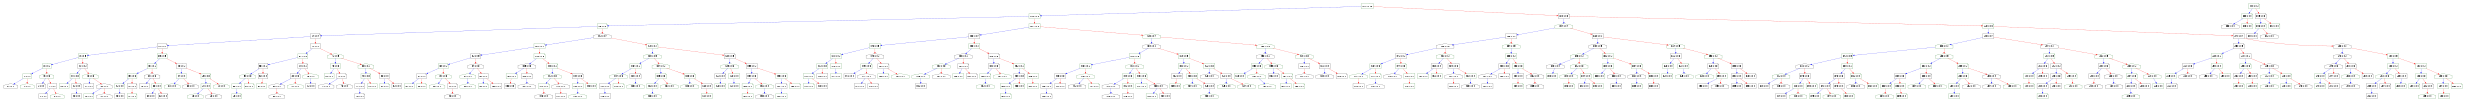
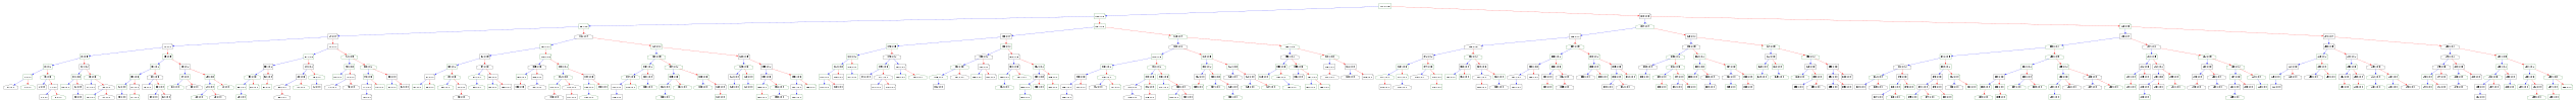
  digraph {
    fontname=Lato
    node [color=darkgreen fontname=Lato shape=note]
    edge [color=blue fontname=Lato]
    n1 [label="266, h = 10" shape=folder]
    n2 [label="160, h = 9"]
    n3 [color=black label="361, h = 9"]
    n4 [label="85, h = 8"]
    n5 [label="207, h = 8" shape=folder]
    n6 [label="317, h = 7" shape=house]
    n7 [label="443, h = 8"]
    n8 [color=black label="47, h = 7"]
    n9 [color=black label="124, h = 7" shape=house]
    n10 [color=black label="183, h = 7"]
    n11 [label="248, h = 7" shape=house]
    n12 [color=black label="295, h = 6" shape=folder]
    n13 [color=black label="340, h = 6" shape=folder]
    n14 [color=black label="410, h = 7" shape=folder]
    n15 [color=black label="471, h = 7" shape=folder]
    n16 [color=black label="22, h = 6"]
    n17 [color=black label="66, h = 6" shape=folder]
    n18 [label="101, h = 6"]
    n19 [label="142, h = 6"]
    n20 [label="173, h = 5" shape=folder]
    n21 [label="193, h = 6" shape=folder]
    n22 [color=black label="232, h = 6" shape=house]
    n23 [label="259, h = 5" shape=house]
    n24 [label="9, h = 5" shape=folder]
    n25 [label="35, h = 5"]
    n26 [label="57, h = 5"]
    n27 [label="74, h = 5" shape=house]
    n28 [color=black label="94, h = 5"]
    n29 [label="110, h = 5"]
    n30 [label="132, h = 5" shape=house]
    n31 [color=black label="149, h = 5"]
    n32 [label="3, h = 4" shape=folder]
    n33 [color=black label="16, h = 4"]
    n34 [label="28, h = 4"]
    n35 [color=black label="39, h = 4" shape=folder]
    n36 [color=black label="53, h = 4" shape=folder]
    n37 [color=black label="62, h = 4"]
    n38 [label="70, h = 3" shape=folder]
    n39 [label="80, h = 4" shape=house]
    n40 [label="1, h = 2"]
    n41 [label="5, h = 3" shape=house]
    n42 [label="11, h = 3"]
    n43 [label="18, h = 3" shape=house]
    n44 [label="25, h = 3" shape=folder]
    n45 [color=black label="31, h = 3" shape=house]
    n46 [label="37, h = 2" shape=folder]
    n47 [label="45, h = 3"]
    n48 [color=black label="0, h = 1" shape=house]
    n49 [label="2, h = 1" shape=house]
    n50 [color=black label="4, h = 1"]
    n51 [color=black label="7, h = 2" shape=folder]
    n52 [label="10, h = 1" shape=folder]
    n53 [color=black label="14, h = 2"]
    n54 [color=black label="17, h = 1" shape=folder]
    n55 [color=black label="20, h = 2" shape=house]
    n56 [color=black label="6, h = 1" shape=folder]
    n57 [label="8, h = 1" shape=house]
    n58 [color=black label="13, h = 1" shape=folder]
    n59 [label="19, h = 1"]
    n60 [color=black label="21, h = 1" shape=house]
    n61 [label="24, h = 2"]
    n62 [color=black label="26, h = 2"]
    n63 [color=black label="29, h = 1" shape=folder]
    n64 [label="33, h = 2" shape=folder]
    n65 [label="36, h = 1" shape=house]
    n66 [color=black label="38, h = 1" shape=house]
    n67 [label="41, h = 2" shape=folder]
    n68 [label="46, h = 1" shape=house]
    n69 [color=black label="23, h = 1" shape=folder]
    n70 [label="27, h = 1"]
    n71 [color=black label="32, h = 1" shape=folder]
    n72 [color=black label="34, h = 1"]
    n73 [label="40, h = 1" shape=house]
    n74 [color=black label="43, h = 1" shape=house]
    n75 [label="51, h = 3" shape=house]
    n76 [color=black label="54, h = 2"]
    n77 [color=black label="60, h = 3"]
    n78 [label="65, h = 2" shape=house]
    n79 [label="69, h = 1" shape=folder]
    n80 [color=black label="72, h = 2"]
    n81 [label="78, h = 3"]
    n82 [color=black label="83, h = 2" shape=folder]
    n83 [label="50, h = 2" shape=folder]
    n84 [label="52, h = 1"]
    n85 [label="56, h = 1" shape=folder]
    n86 [color=black label="58, h = 2" shape=house]
    n87 [label="61, h = 1" shape=house]
    n88 [color=black label="64, h = 1" shape=folder]
    n89 [label="48, h = 1"]
    n90 [color=black label="59, h = 1" shape=house]
    n91 [color=black label="71, h = 1" shape=house]
    n92 [color=black label="73, h = 1" shape=house]
    n93 [color=black label="77, h = 2" shape=folder]
    n94 [label="79, h = 1" shape=folder]
    n95 [label="82, h = 1"]
    n96 [color=black label="84, h = 1" shape=folder]
    n97 [color=black label="75, h = 1"]
    n98 [label="89, h = 4"]
    n99 [color=black label="97, h = 3" shape=house]
    n100 [color=black label="105, h = 3" shape=house]
    n101 [label="118, h = 4"]
    n102 [label="129, h = 4"]
    n103 [label="137, h = 4" shape=house]
    n104 [label="145, h = 3" shape=house]
    n105 [color=black label="155, h = 4" shape=folder]
    n106 [color=black label="87, h = 2"]
    n107 [label="91, h = 3" shape=house]
    n108 [label="96, h = 2" shape=house]
    n109 [color=black label="99, h = 2" shape=folder]
    n110 [label="102, h = 2"]
    n111 [color=black label="108, h = 2"]
    n112 [label="114, h = 3" shape=house]
    n113 [color=black label="122, h = 3"]
    n114 [label="86, h = 1" shape=folder]
    n115 [label="88, h = 1"]
    n116 [label="90, h = 1" shape=house]
    n117 [color=black label="92, h = 2"]
    n118 [label="95, h = 1" shape=house]
    n119 [label="98, h = 1"]
    n120 [color=black label="100, h = 1" shape=folder]
    n121 [color=black label="93, h = 1" shape=house]
    n122 [color=black label="103, h = 9"]
    n123 [color=black label="107, h = 1" shape=house]
    n124 [label="112, h = 2"]
    n125 [color=black label="116, h = 2" shape=house]
    n126 [label="120, h = 2" shape=folder]
    n127 [label="123, h = 1"]
    n128 [color=black label="113, h = 1" shape=house]
    n129 [color=black label="117, h = 1" shape=folder]
    n130 [label="119, h = 1" shape=house]
    n131 [label="127, h = 3" shape=house]
    n132 [color=black label="131, h = 2"]
    n133 [label="135, h = 3"]
    n134 [label="139, h = 3"]
    n135 [color=black label="144, h = 2"]
    n136 [label="148, h = 2" shape=folder]
    n137 [color=black label="152, h = 3" shape=folder]
    n138 [label="158, h = 3" shape=folder]
    n139 [color=black label="126, h = 2"]
    n140 [label="128, h = 1"]
    n141 [label="130, h = 1" shape=house]
    n142 [label="134, h = 2" shape=folder]
    n143 [label="136, h = 1" shape=house]
    n144 [label="138, h = 1" shape=house]
    n145 [color=black label="140, h = 2"]
    n146 [color=black label="125, h = 1" shape=folder]
    n147 [label="133, h = 1" shape=house]
    n148 [label="141, h = 1" shape=folder]
    n149 [label="143, h = 1"]
    n150 [label="146, h = 1" shape=folder]
    n151 [label="150, h = 2"]
    n152 [label="154, h = 2" shape=house]
    n153 [color=black label="157, h = 2"]
    n154 [label="159, h = 1"]
    n155 [label="151, h = 1" shape=folder]
    n156 [color=black label="153, h = 1" shape=house]
    n157 [label="156, h = 1" shape=folder]
    n158 [label="166, h = 4"]
    n159 [color=black label="179, h = 4" shape=house]
    n160 [color=black label="188, h = 4" shape=house]
    n161 [color=black label="198, h = 5"]
    n162 [label="218, h = 5"]
    n163 [label="242, h = 5" shape=folder]
    n164 [color=black label="253, h = 4" shape=house]
    n165 [label="262, h = 3" shape=house]
    n166 [label="164, h = 3"]
    n167 [label="169, h = 2" shape=folder]
    n168 [label="175, h = 3"]
    n169 [color=black label="181, h = 2"]
    n170 [label="186, h = 3" shape=house]
    n171 [color=black label="191, h = 2"]
    n172 [color=black label="196, h = 3"]
    n173 [label="204, h = 4"]
    n174 [label="162, h = 2"]
    n175 [color=black label="165, h = 1" shape=folder]
    n176 [label="167, h = 1" shape=folder]
    n177 [color=black label="174, h = 1" shape=folder]
    n178 [color=black label="177, h = 2" shape=house]
    n179 [label="180, h = 1"]
    n180 [label="182, h = 1" shape=house]
    n181 [label="161, h = 1"]
    n182 [color=black label="163, h = 1" shape=folder]
    n183 [color=black label="176, h = 1" shape=folder]
    n184 [color=black label="178, h = 1"]
    n185 [label="185, h = 2" shape=house]
    n186 [color=black label="187, h = 1" shape=house]
    n187 [label="190, h = 1" shape=folder]
    n188 [color=black label="192, h = 1"]
    n189 [label="195, h = 2"]
    n190 [label="197, h = 1" shape=house]
    n191 [color=black label="202, h = 3"]
    n192 [label="205, h = 2" shape=folder]
    n193 [color=black label="184, h = 1" shape=folder]
    n194 [label="194, h = 1" shape=house]
    n195 [label="200, h = 2"]
    n196 [label="203, h = 1"]
    n197 [label="206, h = 1" shape=folder]
    n198 [label="199, h = 1"]
    n199 [label="213, h = 4" shape=folder]
    n200 [label="226, h = 4" shape=house]
    n201 [label="236, h = 4" shape=folder]
    n202 [label="244, h = 3" shape=folder]
    n203 [label="250, h = 3"]
    n204 [label="255, h = 3" shape=house]
    n205 [color=black label="260, h = 2" shape=folder]
    n206 [color=black label="264, h = 2" shape=folder]
    n207 [color=black label="210, h = 3" shape=folder]
    n208 [label="215, h = 2" shape=house]
    n209 [label="222, h = 3" shape=folder]
    n210 [label="228, h = 3"]
    n211 [color=black label="234, h = 2" shape=folder]
    n212 [label="238, h = 3" shape=folder]
    n213 [color=black label="243, h = 1" shape=house]
    n214 [color=black label="246, h = 2"]
    n215 [color=black label="209, h = 2" shape=folder]
    n216 [color=black label="211, h = 1" shape=folder]
    n217 [color=black label="214, h = 1" shape=house]
    n218 [label="217, h = 1"]
    n219 [color=black label="221, h = 2" shape=house]
    n220 [label="224, h = 2" shape=folder]
    n221 [label="227, h = 1" shape=folder]
    n222 [color=black label="230, h = 2" shape=house]
    n223 [color=black label="208, h = 1"]
    n224 [color=black label="220, h = 1" shape=house]
    n225 [color=black label="225, h = 1" shape=folder]
    n226 [label="229, h = 1"]
    n227 [color=black label="231, h = 1" shape=folder]
    n228 [label="235, h = 1"]
    n229 [label="237, h = 1" shape=house]
    n230 [color=black label="240, h = 2"]
    n231 [label="245, h = 1" shape=house]
    n232 [label="247, h = 1" shape=house]
    n233 [label="239, h = 1" shape=house]
    n234 [label="249, h = 1"]
    n235 [label="252, h = 2" shape=house]
    n236 [color=black label="254, h = 1"]
    n237 [label="257, h = 2"]
    n238 [color=black label="261, h = 1" shape=house]
    n239 [color=black label="263, h = 1" shape=house]
    n240 [color=black label="265, h = 1"]
    n241 [label="251, h = 1" shape=house]
    n242 [label="256, h = 1" shape=folder]
    n243 [label="258, h = 1"]
    n244 [color=black label="280, h = 5" shape=house]
    n245 [label="307, h = 5" shape=house]
    n246 [color=black label="329, h = 5" shape=house]
    n247 [label="347, h = 5" shape=house]
    n248 [label="388, h = 6" shape=house]
    n249 [color=black label="427, h = 6" shape=house]
    n250 [color=black label="453, h = 5"]
    n251 [color=black label="483, h = 6" shape=house]
    n252 [color=black label="274, h = 4"]
    n253 [label="286, h = 4" shape=house]
    n254 [label="300, h = 4" shape=folder]
    n255 [label="311, h = 4"]
    n256 [label="320, h = 4" shape=house]
    n257 [label="334, h = 4" shape=folder]
    n258 [color=black label="344, h = 3" shape=folder]
    n259 [label="353, h = 4" shape=house]
    n260 [label="269, h = 3"]
    n261 [label="277, h = 3"]
    n262 [color=black label="283, h = 2"]
    n263 [color=black label="292, h = 3" shape=folder]
    n264 [color=black label="298, h = 3" shape=folder]
    n265 [label="303, h = 3" shape=folder]
    n266 [label="309, h = 2"]
    n267 [color=black label="315, h = 3"]
    n268 [label="267, h = 2" shape=house]
    n269 [label="271, h = 2"]
    n270 [color=black label="275, h = 1" shape=house]
    n271 [label="278, h = 2" shape=folder]
    n272 [label="282, h = 1"]
    n273 [label="284, h = 1" shape=folder]
    n274 [color=black label="287, h = 2" shape=house]
    n275 [label="294, h = 2" shape=folder]
    n276 [color=black label="268, h = 1" shape=folder]
    n277 [color=black label="270, h = 1" shape=house]
    n278 [label="279, h = 1" shape=folder]
    n279 [color=black label="289, h = 1" shape=folder]
    n280 [color=black label="293, h = 1" shape=house]
    n281 [color=black label="297, h = 2" shape=house]
    n282 [color=black label="299, h = 1"]
    n283 [color=black label="301, h = 2" shape=folder]
    n284 [color=black label="304, h = 2" shape=house]
    n285 [color=black label="303, h = 1" shape=house]
    n286 [label="310, h = 1"]
    n287 [label="313, h = 2"]
    n288 [label="316, h = 1"]
    n289 [color=black label="296, h = 1" shape=folder]
    n290 [label="302, h = 1"]
    n291 [color=black label="305, h = 1" shape=house]
    n292 [color=black label="312, h = 1" shape=folder]
    n293 [color=black label="314, h = 1" shape=house]
    n294 [color=black label="319, h = 2" shape=house]
    n295 [label="324, h = 3" shape=house]
    n296 [label="331, h = 3" shape=folder]
    n297 [label="337, h = 3"]
    n298 [label="343, h = 2"]
    n299 [label="346, h = 2"]
    n300 [color=black label="349, h = 3"]
    n301 [color=black label="359, h = 3" shape=folder]
    n302 [label="318, h = 1" shape=folder]
    n303 [label="321, h = 2" shape=house]
    n304 [label="327, h = 2"]
    n305 [label="330, h = 1"]
    n306 [color=black label="333, h = 2" shape=house]
    n307 [color=black label="336, h = 2" shape=house]
    n308 [label="338, h = 2" shape=folder]
    n309 [label="323, h = 1"]
    n310 [color=black label="326, h = 1" shape=folder]
    n311 [label="328, h = 1" shape=folder]
    n312 [color=black label="332, h = 1"]
    n313 [label="335, h = 1"]
    n314 [color=black label="339, h = 1"]
    n315 [label="342, h = 1"]
    n316 [label="345, h = 1" shape=house]
    n317 [label="348, h = 1" shape=house]
    n318 [label="351, h = 2" shape=folder]
    n319 [color=black label="356, h = 2" shape=folder]
    n320 [color=black label="360, h = 1"]
    n321 [color=black label="350, h = 1" shape=folder]
    n322 [color=black label="352, h = 1" shape=house]
    n323 [color=black label="355, h = 1"]
    n324 [color=black label="358, h = 1" shape=folder]
    n325 [label="374, h = 5" shape=folder]
    n326 [label="400, h = 5" shape=house]
    n327 [label="416, h = 5"]
    n328 [label="434, h = 5" shape=house]
    n329 [label="449, h = 4"]
    n330 [color=black label="461, h = 4" shape=folder]
    n331 [color=black label="478, h = 4" shape=house]
    n332 [label="491, h = 5" shape=folder]
    n333 [color=black label="366, h = 4" shape=house]
    n334 [label="382, h = 4" shape=folder]
    n335 [label="396, h = 4" shape=folder]
    n336 [label="405, h = 4"]
    n337 [color=black label="414, h = 3" shape=folder]
    n338 [color=black label="424, h = 4"]
    n339 [color=black label="431, h = 3"]
    n340 [label="439, h = 4" shape=house]
    n341 [label="364, h = 2" shape=house]
    n342 [color=black label="370, h = 3" shape=folder]
    n343 [color=black label="378, h = 3" shape=folder]
    n344 [label="384, h = 2"]
    n345 [color=black label="392, h = 3" shape=folder]
    n346 [color=black label="398, h = 2"]
    n347 [label="403, h = 3" shape=folder]
    n348 [color=black label="408, h = 2" shape=house]
    n349 [color=black label="362, h = 1"]
    n350 [color=black label="365, h = 1" shape=house]
    n351 [label="368, h = 2" shape=folder]
    n352 [label="373, h = 1"]
    n353 [color=black label="376, h = 2"]
    n354 [color=black label="379, h = 2" shape=folder]
    n355 [color=black label="383, h = 1" shape=house]
    n356 [label="386, h = 1"]
    n357 [color=black label="367, h = 1"]
    n358 [label="369, h = 1" shape=house]
    n359 [label="375, h = 1" shape=folder]
    n360 [label="377, h = 1" shape=house]
    n361 [label="381, h = 1"]
    n362 [label="389, h = 2"]
    n363 [label="393, h = 2" shape=folder]
    n364 [label="397, h = 1" shape=house]
    n365 [label="399, h = 1" shape=house]
    n366 [label="402, h = 2"]
    n367 [color=black label="404, h = 1" shape=house]
    n368 [color=black label="407, h = 1" shape=house]
    n369 [label="409, h = 1" shape=house]
    n370 [label="391, h = 1" shape=house]
    n371 [label="395, h = 1"]
    n372 [label="401, h = 1" shape=folder]
    n373 [label="411, h = 2"]
    n374 [color=black label="415, h = 1" shape=folder]
    n375 [color=black label="420, h = 3"]
    n376 [label="425, h = 2"]
    n377 [color=black label="428, h = 2"]
    n378 [color=black label="433, h = 2" shape=house]
    n379 [label="437, h = 3"]
    n380 [label="442, h = 2" shape=house]
    n381 [label="412, h = 1"]
    n382 [color=black label="419, h = 2"]
    n383 [color=black label="423, h = 1" shape=folder]
    n384 [label="426, h = 1" shape=house]
    n385 [label="418, h = 1"]
    n386 [color=black label="429, h = 1" shape=house]
    n387 [color=black label="432, h = 1" shape=house]
    n388 [color=black label="436, h = 2"]
    n389 [color=black label="438, h = 1" shape=folder]
    n390 [label="440, h = 1" shape=folder]
    n391 [label="435, h = 1" shape=house]
    n392 [color=black label="446, h = 3" shape=folder]
    n393 [label="451, h = 2" shape=folder]
    n394 [label="458, h = 3"]
    n395 [color=black label="465, h = 3" shape=house]
    n396 [color=black label="475, h = 3" shape=house]
    n397 [color=black label="481, h = 3"]
    n398 [label="488, h = 4" shape=folder]
    n399 [label="496, h = 4" shape=folder]
    n400 [label="445, h = 2" shape=folder]
    n401 [color=black label="448, h = 1" shape=house]
    n402 [color=black label="450, h = 1" shape=house]
    n403 [label="452, h = 1" shape=folder]
    n404 [color=black label="454, h = 2" shape=folder]
    n405 [color=black label="459, h = 2"]
    n406 [label="464, h = 2" shape=house]
    n407 [label="469, h = 2"]
    n408 [color=black label="444, h = 1"]
    n409 [label="456, h = 1"]
    n410 [label="460, h = 1" shape=folder]
    n411 [label="463, h = 1" shape=house]
    n412 [label="468, h = 1" shape=folder]
    n413 [color=black label="470, h = 1" shape=house]
    n414 [label="473, h = 2"]
    n415 [color=black label="477, h = 1"]
    n416 [label="480, h = 2" shape=house]
    n417 [color=black label="482, h = 1"]
    n418 [label="486, h = 3" shape=house]
    n419 [color=black label="490, h = 2" shape=folder]
    n420 [label="493, h = 3" shape=folder]
    n421 [label="499, h = 3" shape=house]
    n422 [label="472, h = 1"]
    n423 [color=black label="474, h = 1" shape=folder]
    n424 [color=black label="479, h = 1" shape=house]
    n425 [color=black label="485, h = 2" shape=folder]
    n426 [color=black label="487, h = 1"]
    n427 [label="489, h = 1"]
    n428 [label="492, h = 1"]
    n429 [color=black label="494, h = 2"]
    n430 [label="497, h = 2" shape=folder]
    n431 [label="500, h = 1"]
    n432 [color=black label="484, h = 1" shape=folder]
    n433 [label="495, h = 1" shape=house]
    n434 [label="498, h = 1" shape=folder]
    n1 -> n2
    n1 -> n3 [color=red]
    n2 -> n4
    n2 -> n5 [color=red]
    n3 -> n6
    n3 -> n7 [color=red]
    n4 -> n8
    n4 -> n9 [color=red]
    n5 -> n10
    n5 -> n11 [color=red]
    n6 -> n12
    n6 -> n13 [color=red]
    n7 -> n14
    n7 -> n15 [color=red]
    n8 -> n16
    n8 -> n17 [color=red]
    n9 -> n18
    n9 -> n19 [color=red]
    n10 -> n20
    n10 -> n21 [color=red]
    n11 -> n22
    n11 -> n23 [color=red]
    n12 -> n244
    n12 -> n245 [color=red]
    n13 -> n246
    n13 -> n247 [color=red]
    n14 -> n248
    n14 -> n249 [color=red]
    n15 -> n250
    n15 -> n251 [color=red]
    n16 -> n24
    n16 -> n25 [color=red]
    n17 -> n26
    n17 -> n27 [color=red]
    n18 -> n28
    n18 -> n29 [color=red]
    n19 -> n30
    n19 -> n31 [color=red]
    n20 -> n158
    n20 -> n159 [color=red]
    n21 -> n160
    n21 -> n161 [color=red]
    n22 -> n162
    n22 -> n163 [color=red]
    n23 -> n164
    n23 -> n165 [color=red]
    n24 -> n32
    n24 -> n33 [color=red]
    n25 -> n34
    n25 -> n35 [color=red]
    n26 -> n36
    n26 -> n37 [color=red]
    n27 -> n38
    n27 -> n39 [color=red]
    n28 -> n98
    n28 -> n99 [color=red]
    n29 -> n100
    n29 -> n101 [color=red]
    n30 -> n102
    n30 -> n103 [color=red]
    n31 -> n104
    n31 -> n105 [color=red]
    n32 -> n40
    n32 -> n41 [color=red]
    n33 -> n42
    n33 -> n43 [color=red]
    n34 -> n44
    n34 -> n45 [color=red]
    n35 -> n46
    n35 -> n47 [color=red]
    n36 -> n75
    n36 -> n76 [color=red]
    n37 -> n77
    n37 -> n78 [color=red]
    n38 -> n79
    n38 -> n80 [color=red]
    n39 -> n81
    n39 -> n82 [color=red]
    n40 -> n48
    n40 -> n49 [color=red]
    n41 -> n50
    n41 -> n51 [color=red]
    n42 -> n52
    n42 -> n53 [color=red]
    n43 -> n54
    n43 -> n55 [color=red]
    n44 -> n61
    n44 -> n62 [color=red]
    n45 -> n63
    n45 -> n64 [color=red]
    n46 -> n65
    n46 -> n66 [color=red]
    n47 -> n67
    n47 -> n68 [color=red]
    n51 -> n56
    n51 -> n57 [color=red]
    n53 -> n58
    n55 -> n59
    n55 -> n60 [color=red]
    n61 -> n69
    n62 -> n70 [color=red]
    n64 -> n71
    n64 -> n72 [color=red]
    n67 -> n73
    n67 -> n74 [color=red]
    n75 -> n83
    n75 -> n84 [color=red]
    n76 -> n85 [color=red]
    n77 -> n86
    n77 -> n87 [color=red]
    n78 -> n88
    n80 -> n91
    n80 -> n92 [color=red]
    n81 -> n93
    n81 -> n94 [color=red]
    n82 -> n95
    n82 -> n96 [color=red]
    n83 -> n89
    n86 -> n90 [color=red]
    n93 -> n97
    n98 -> n106
    n98 -> n107 [color=red]
    n99 -> n108
    n99 -> n109 [color=red]
    n100 -> n110
    n100 -> n111 [color=red]
    n101 -> n112
    n101 -> n113 [color=red]
    n102 -> n131
    n102 -> n132 [color=red]
    n103 -> n133
    n103 -> n134 [color=red]
    n104 -> n135
    n104 -> n136 [color=red]
    n105 -> n137
    n105 -> n138 [color=red]
    n106 -> n114
    n106 -> n115 [color=red]
    n107 -> n116
    n107 -> n117 [color=red]
    n108 -> n118
    n109 -> n119
    n109 -> n120 [color=red]
    n110 -> n122 [color=red]
    n111 -> n123
    n112 -> n124
    n112 -> n125 [color=red]
    n113 -> n126
    n113 -> n127 [color=red]
    n117 -> n121 [color=red]
    n124 -> n128 [color=red]
    n125 -> n129 [color=red]
    n126 -> n130
    n131 -> n139
    n131 -> n140 [color=red]
    n132 -> n141
    n133 -> n142
    n133 -> n143 [color=red]
    n134 -> n144
    n134 -> n145 [color=red]
    n135 -> n149
    n136 -> n150
    n137 -> n151
    n137 -> n152 [color=red]
    n138 -> n153
    n138 -> n154 [color=red]
    n139 -> n146
    n142 -> n147
    n145 -> n148 [color=red]
    n151 -> n155 [color=red]
    n152 -> n156
    n153 -> n157
    n158 -> n166
    n158 -> n167 [color=red]
    n159 -> n168
-   n159 -> n169 [color=red]
+   n159 -> n169
    n160 -> n170
    n160 -> n171 [color=red]
    n161 -> n172
    n161 -> n173 [color=red]
    n162 -> n199
    n162 -> n200 [color=red]
    n163 -> n201
    n163 -> n202 [color=red]
    n164 -> n203
    n164 -> n204 [color=red]
    n165 -> n205
    n165 -> n206 [color=red]
    n166 -> n174
    n166 -> n175 [color=red]
    n167 -> n176
    n168 -> n177
    n168 -> n178 [color=red]
    n169 -> n179
    n169 -> n180 [color=red]
    n170 -> n185
    n170 -> n186 [color=red]
    n171 -> n187
    n171 -> n188 [color=red]
    n172 -> n189
    n172 -> n190 [color=red]
    n173 -> n191
    n173 -> n192 [color=red]
    n174 -> n181
    n174 -> n182 [color=red]
    n178 -> n183
    n178 -> n184 [color=red]
    n185 -> n193
    n189 -> n194
    n191 -> n195
    n191 -> n196 [color=red]
    n192 -> n197 [color=red]
    n195 -> n198
    n199 -> n207
    n199 -> n208 [color=red]
    n200 -> n209
    n200 -> n210 [color=red]
    n201 -> n211
    n201 -> n212 [color=red]
    n202 -> n213
    n202 -> n214 [color=red]
    n203 -> n234
    n203 -> n235 [color=red]
    n204 -> n236
    n204 -> n237 [color=red]
    n205 -> n238 [color=red]
    n206 -> n239
    n206 -> n240 [color=red]
    n207 -> n215
    n207 -> n216 [color=red]
    n208 -> n217
    n208 -> n218 [color=red]
    n209 -> n219
    n209 -> n220 [color=red]
    n210 -> n221
    n210 -> n222 [color=red]
    n211 -> n228 [color=red]
    n212 -> n229
    n212 -> n230 [color=red]
    n214 -> n231
    n214 -> n232 [color=red]
    n215 -> n223
    n219 -> n224
    n220 -> n225 [color=red]
    n222 -> n226
    n222 -> n227 [color=red]
    n230 -> n233
    n235 -> n241
    n237 -> n242
    n237 -> n243 [color=red]
    n244 -> n252
    n244 -> n253 [color=red]
    n245 -> n254
+   n245 -> n255 [color=red]
    n246 -> n256
    n246 -> n257 [color=red]
    n247 -> n258
    n247 -> n259 [color=red]
    n248 -> n325
    n248 -> n326 [color=red]
    n249 -> n327
    n249 -> n328 [color=red]
    n250 -> n329
    n250 -> n330 [color=red]
    n251 -> n331
    n251 -> n332 [color=red]
    n252 -> n260
    n252 -> n261 [color=red]
    n253 -> n262
    n253 -> n263 [color=red]
    n254 -> n264
    n254 -> n265 [color=red]
    n255 -> n266
    n255 -> n267 [color=red]
    n256 -> n294
    n256 -> n295 [color=red]
    n257 -> n296
    n257 -> n297 [color=red]
    n258 -> n298
    n258 -> n299 [color=red]
    n259 -> n300
    n259 -> n301 [color=red]
    n260 -> n268
    n260 -> n269 [color=red]
    n261 -> n270
    n261 -> n271 [color=red]
    n262 -> n272
    n262 -> n273 [color=red]
    n263 -> n274
    n263 -> n275 [color=red]
    n264 -> n281
    n264 -> n282 [color=red]
    n265 -> n283
    n265 -> n284 [color=red]
    n266 -> n285
    n266 -> n286 [color=red]
    n267 -> n287
    n267 -> n288 [color=red]
    n268 -> n276 [color=red]
    n269 -> n277
    n271 -> n278 [color=red]
    n274 -> n279 [color=red]
    n275 -> n280
    n281 -> n289
    n283 -> n290 [color=red]
    n284 -> n291 [color=red]
    n287 -> n292
    n287 -> n293 [color=red]
    n294 -> n302
    n295 -> n303
    n295 -> n304 [color=red]
    n296 -> n305
    n296 -> n306 [color=red]
    n297 -> n307
    n297 -> n308 [color=red]
    n298 -> n315
    n299 -> n316
    n300 -> n317
    n300 -> n318 [color=red]
    n301 -> n319
    n301 -> n320 [color=red]
    n303 -> n309 [color=red]
    n304 -> n310
    n304 -> n311 [color=red]
    n306 -> n312
    n307 -> n313
    n308 -> n314 [color=red]
    n318 -> n321
    n318 -> n322 [color=red]
    n319 -> n323
    n319 -> n324 [color=red]
    n325 -> n333
    n325 -> n334 [color=red]
    n326 -> n335
    n326 -> n336 [color=red]
    n327 -> n337
    n327 -> n338 [color=red]
    n328 -> n339
    n328 -> n340 [color=red]
    n329 -> n392
    n329 -> n393 [color=red]
    n330 -> n394
    n330 -> n395 [color=red]
    n331 -> n396
    n331 -> n397 [color=red]
    n332 -> n398
    n332 -> n399 [color=red]
    n333 -> n341
    n333 -> n342 [color=red]
    n334 -> n343
    n334 -> n344 [color=red]
    n335 -> n345
    n335 -> n346 [color=red]
    n336 -> n347
    n336 -> n348 [color=red]
    n337 -> n373
    n337 -> n374 [color=red]
    n338 -> n375
    n338 -> n376 [color=red]
    n339 -> n377
    n339 -> n378 [color=red]
    n340 -> n379
    n340 -> n380 [color=red]
    n341 -> n349
    n341 -> n350 [color=red]
    n342 -> n351
    n342 -> n352 [color=red]
    n343 -> n353
    n343 -> n354 [color=red]
    n344 -> n355
    n344 -> n356 [color=red]
    n345 -> n362
    n345 -> n363 [color=red]
    n346 -> n364
    n346 -> n365 [color=red]
    n347 -> n366
    n347 -> n367 [color=red]
    n348 -> n368
    n348 -> n369 [color=red]
    n351 -> n357
    n351 -> n358 [color=red]
    n353 -> n359
    n353 -> n360 [color=red]
    n354 -> n361 [color=red]
    n362 -> n370 [color=red]
    n363 -> n371 [color=red]
    n366 -> n372
    n373 -> n381 [color=red]
    n375 -> n382
    n375 -> n383 [color=red]
    n376 -> n384 [color=red]
    n377 -> n386 [color=red]
    n378 -> n387
    n379 -> n388
    n379 -> n389 [color=red]
    n380 -> n390
    n382 -> n385
    n388 -> n391
    n392 -> n400
    n392 -> n401 [color=red]
    n393 -> n402
    n393 -> n403 [color=red]
    n394 -> n404
    n394 -> n405 [color=red]
    n395 -> n406
    n395 -> n407 [color=red]
    n396 -> n414
    n396 -> n415 [color=red]
    n397 -> n416
    n397 -> n417 [color=red]
    n398 -> n418
    n398 -> n419 [color=red]
    n399 -> n420
    n399 -> n421 [color=red]
    n400 -> n408
    n404 -> n409 [color=red]
    n405 -> n410 [color=red]
    n406 -> n411
    n407 -> n412
    n407 -> n413 [color=red]
    n414 -> n422
    n414 -> n423 [color=red]
    n416 -> n424
    n418 -> n425
    n418 -> n426 [color=red]
    n419 -> n427
    n420 -> n428
    n420 -> n429 [color=red]
    n421 -> n430
    n421 -> n431 [color=red]
    n425 -> n432
    n429 -> n433 [color=red]
    n430 -> n434 [color=red]
  }
